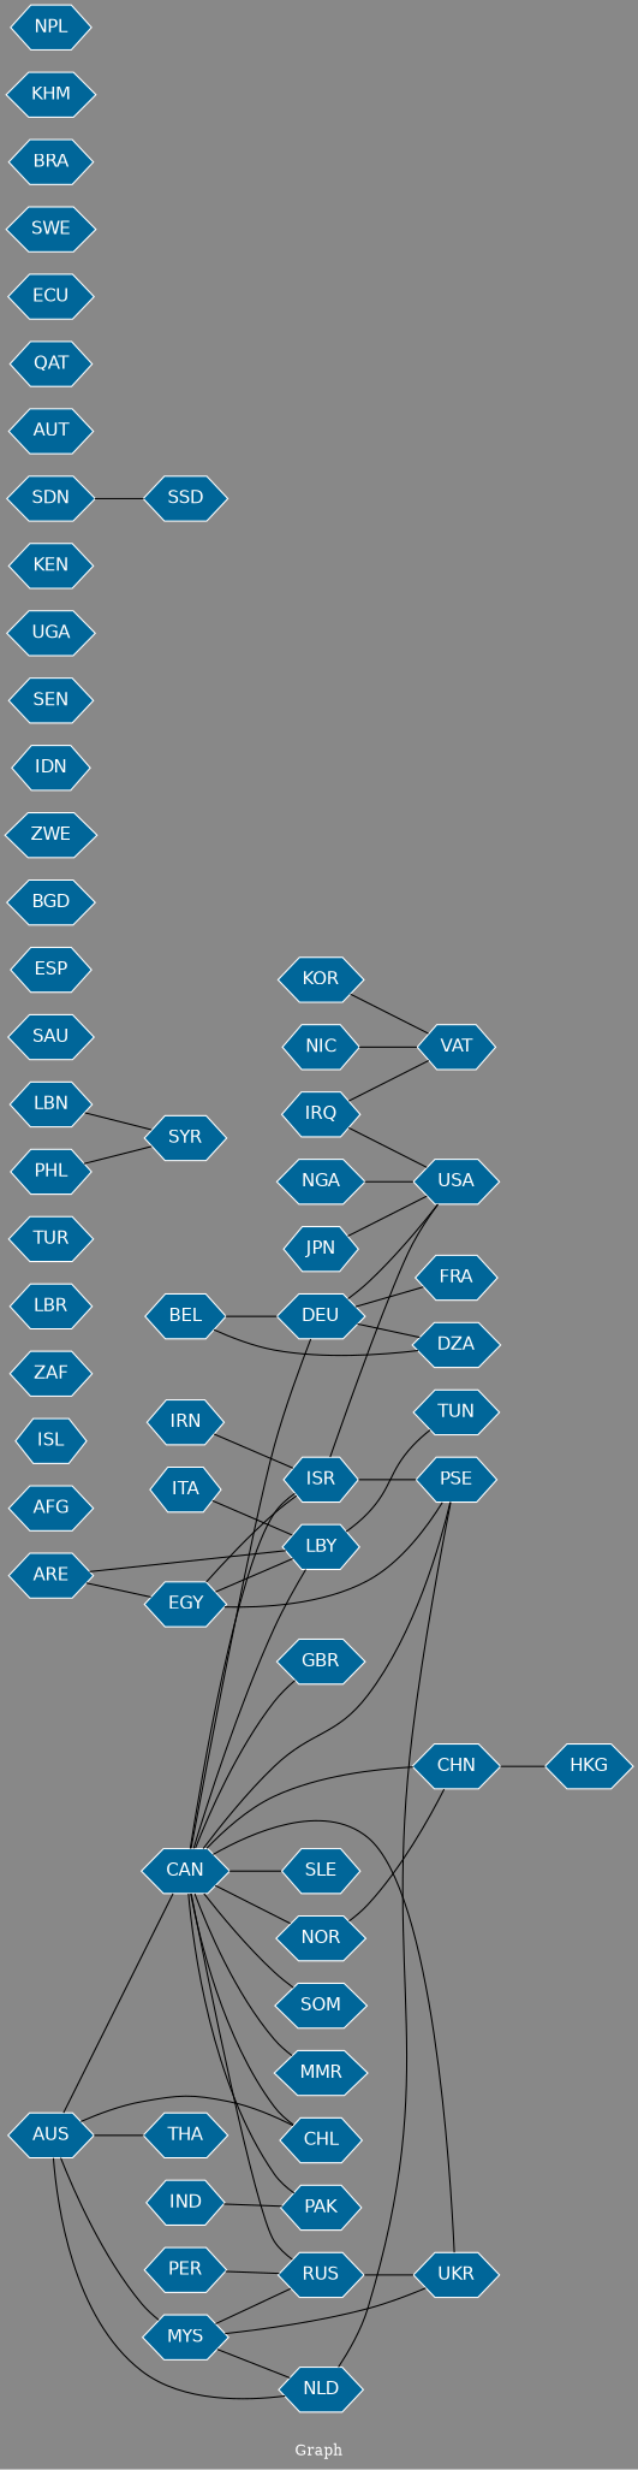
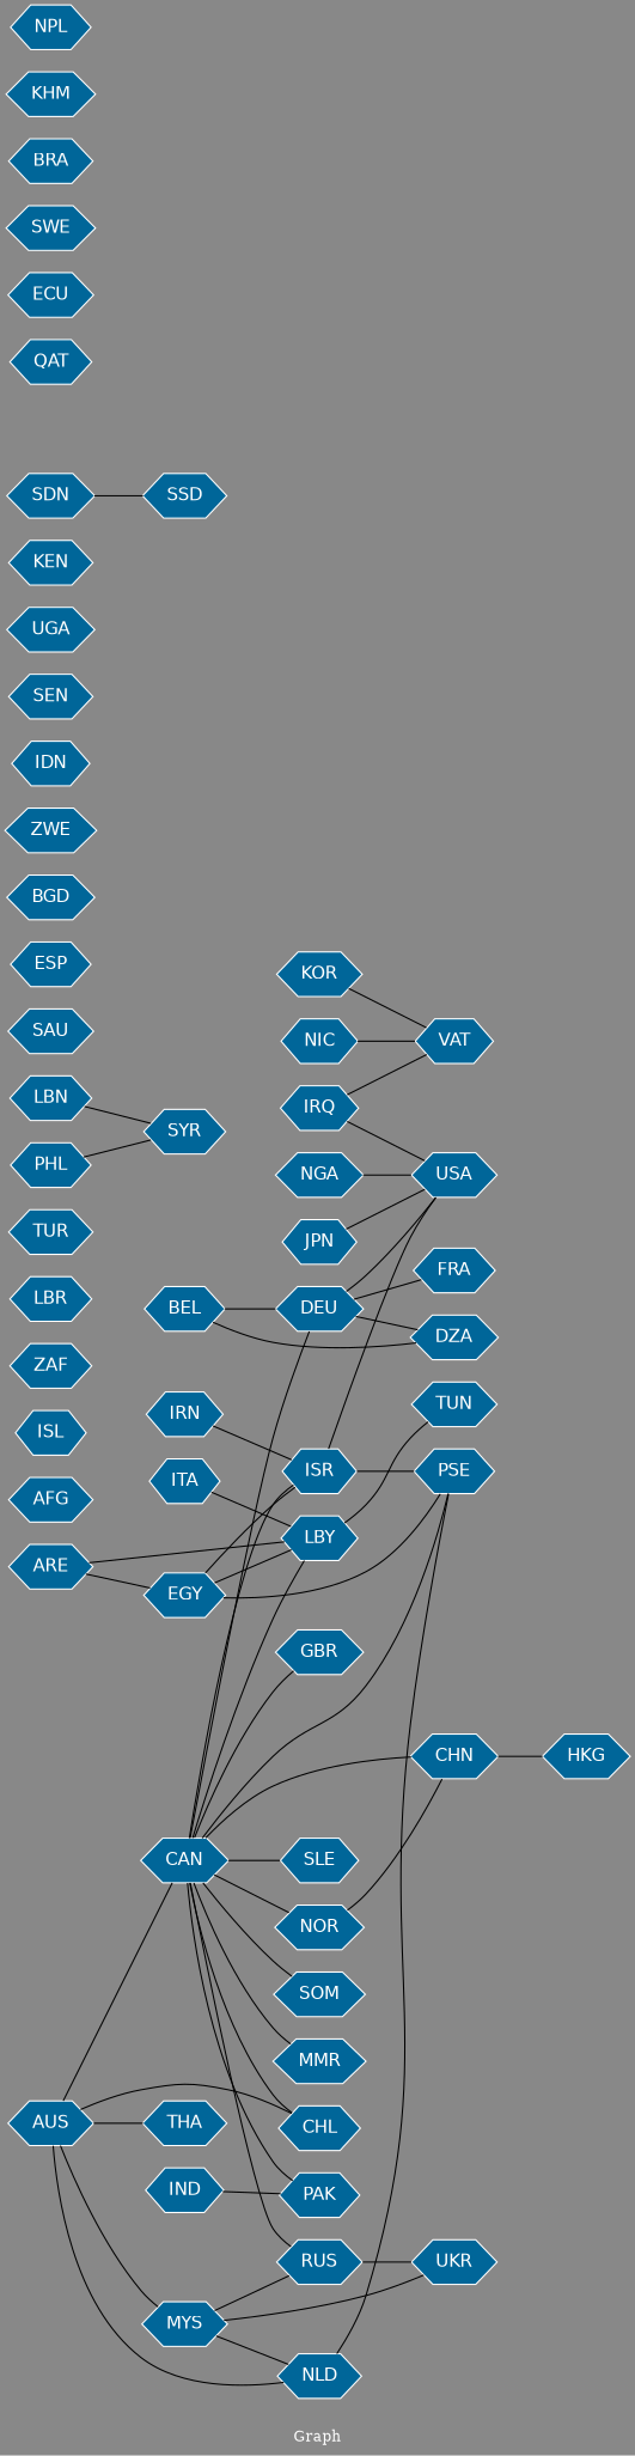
  graph {
    bgcolor="#888888"
    fontcolor=white
    fontsize=12
    label="Graph"
    rankdir=LR
    node [color=white fillcolor="#006699" fontcolor=white fontname=Helvetica shape=hexagon style=filled]
    edge [arrowhead=open color=black fontcolor=white fontname=Courier fontsize=12 weight=1]
    n1 [label=GBR]
    n2 [label=AFG]
    n3 [label=KOR]
    n4 [label=VAT]
    n5 [label=ISL]
    n6 [label=RUS]
    n7 [label=UKR]
-   n8 [label=PER]
    n9 [label=IRQ]
    n10 [label=USA]
    n11 [label=ISR]
    n12 [label=PSE]
    n13 [label=IRN]
    n14 [label=ZAF]
    n15 [label=NGA]
    n16 [label=CHN]
    n17 [label=HKG]
    n18 [label=CAN]
    n19 [label=PAK]
    n20 [label=DEU]
    n21 [label=SLE]
    n22 [label=NOR]
    n23 [label=SOM]
    n24 [label=CHL]
    n25 [label=MMR]
    n26 [label=LBY]
    n27 [label=FRA]
    n28 [label=DZA]
    n29 [label=LBR]
    n30 [label=TUR]
    n31 [label=TUN]
    n32 [label=EGY]
    n33 [label=SYR]
    n34 [label=IND]
    n35 [label=LBN]
    n36 [label=SAU]
    n37 [label=ESP]
    n38 [label=ITA]
    n39 [label=BGD]
    n40 [label=ZWE]
    n41 [label=AUS]
    n42 [label=THA]
    n43 [label=MYS]
    n44 [label=NLD]
    n45 [label=BEL]
    n46 [label=ARE]
    n47 [label=IDN]
    n48 [label=SEN]
    n49 [label=NIC]
    n50 [label=UGA]
    n51 [label=KEN]
    n52 [label=PHL]
    n53 [label=JPN]
    n54 [label=SSD]
    n55 [label=SDN]
-   n56 [label=AUT]
    n57 [label=QAT]
    n58 [label=ECU]
    n59 [label=SWE]
    n60 [label=BRA]
    n61 [label=KHM]
    n62 [label=NPL]
    n3 -- n4
    n6 -- n7 [weight=26]
-   n8 -- n6
    n9 -- n4
    n9 -- n10 [weight=3]
    n11 -- n10
    n11 -- n12 [weight=46]
    n13 -- n11
    n15 -- n10
    n16 -- n17
    n18 -- n1 [weight=2]
    n18 -- n6 [weight=2]
-   n18 -- n7 [weight=2]
    n18 -- n11
    n18 -- n12
    n18 -- n16 [weight=2]
    n18 -- n19 [weight=3]
    n18 -- n20
    n18 -- n21 [weight=3]
    n18 -- n22
    n18 -- n23
    n18 -- n24
    n18 -- n25
    n18 -- n26 [weight=2]
    n20 -- n10
    n20 -- n27 [weight=2]
    n20 -- n28
    n22 -- n16
    n26 -- n31
    n32 -- n11 [weight=10]
    n32 -- n12 [weight=12]
    n32 -- n26
    n34 -- n19
    n35 -- n33
    n38 -- n26
    n41 -- n18
    n41 -- n24
    n41 -- n42 [weight=4]
    n41 -- n43
    n41 -- n44
    n43 -- n6
    n43 -- n7
    n43 -- n44
    n44 -- n12
    n45 -- n20 [weight=2]
    n45 -- n28
    n46 -- n26
    n46 -- n32
    n49 -- n4
    n52 -- n33
    n53 -- n10
    n55 -- n54
  }
